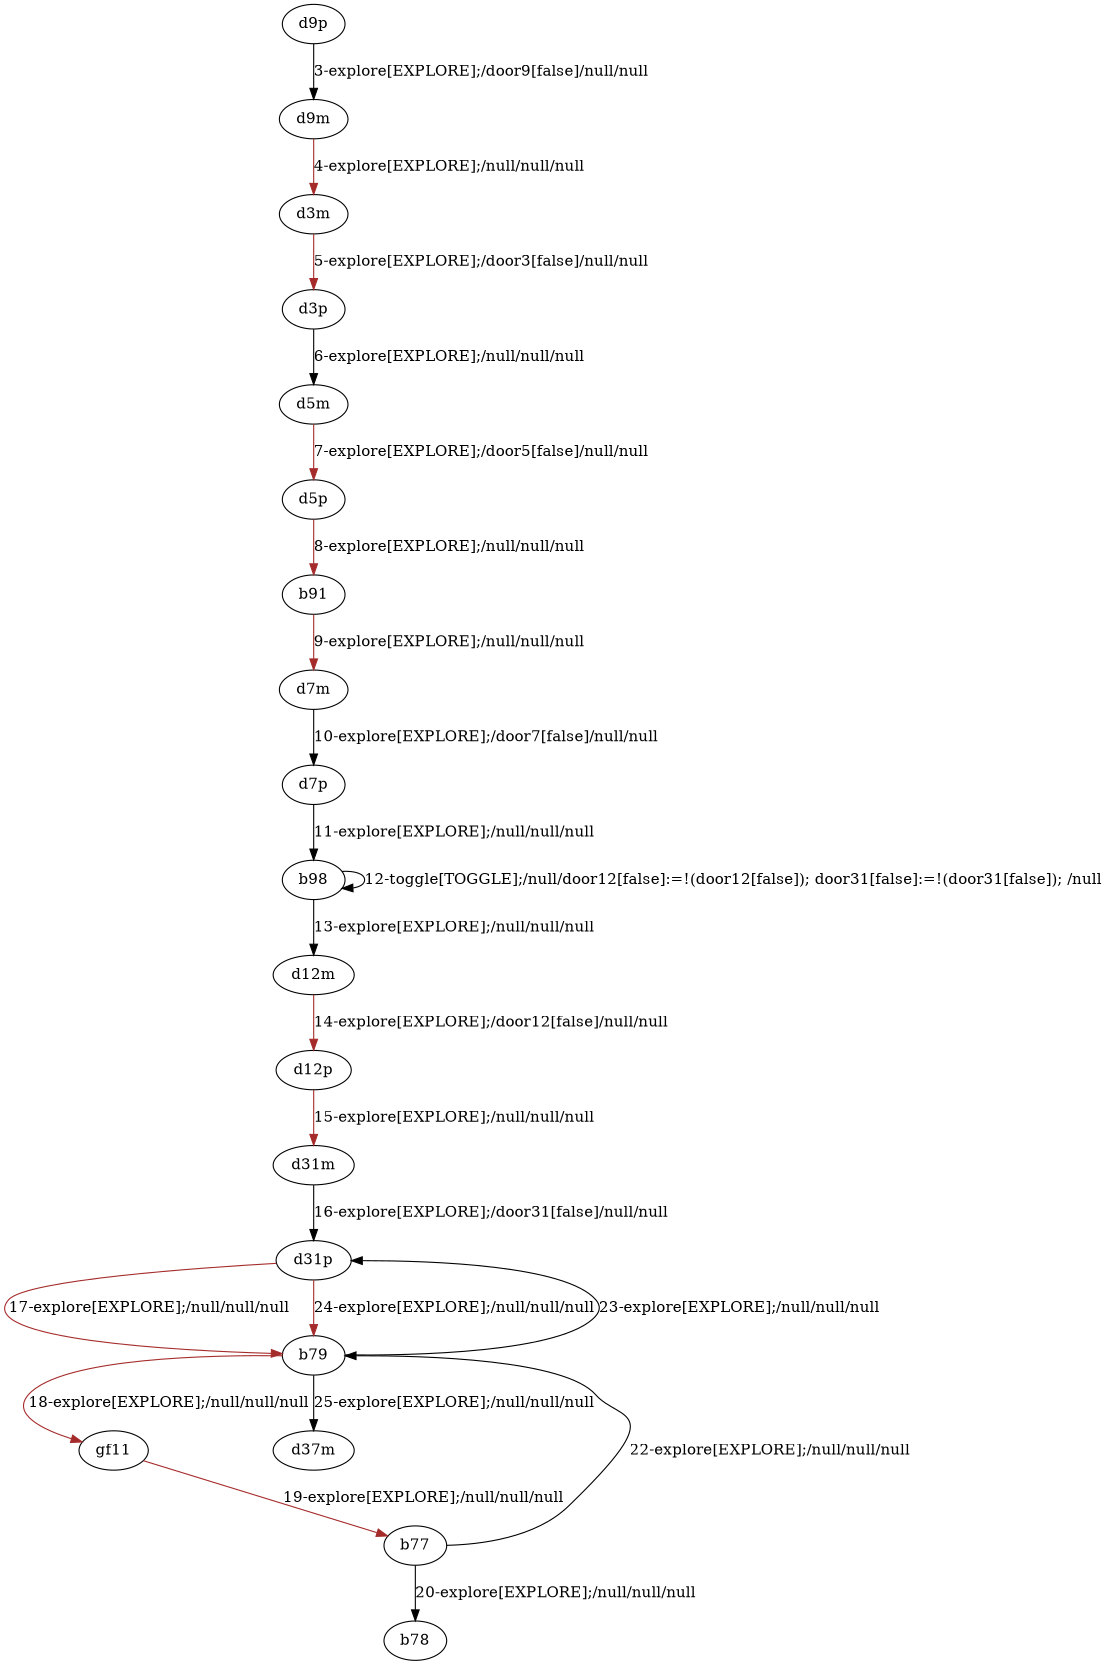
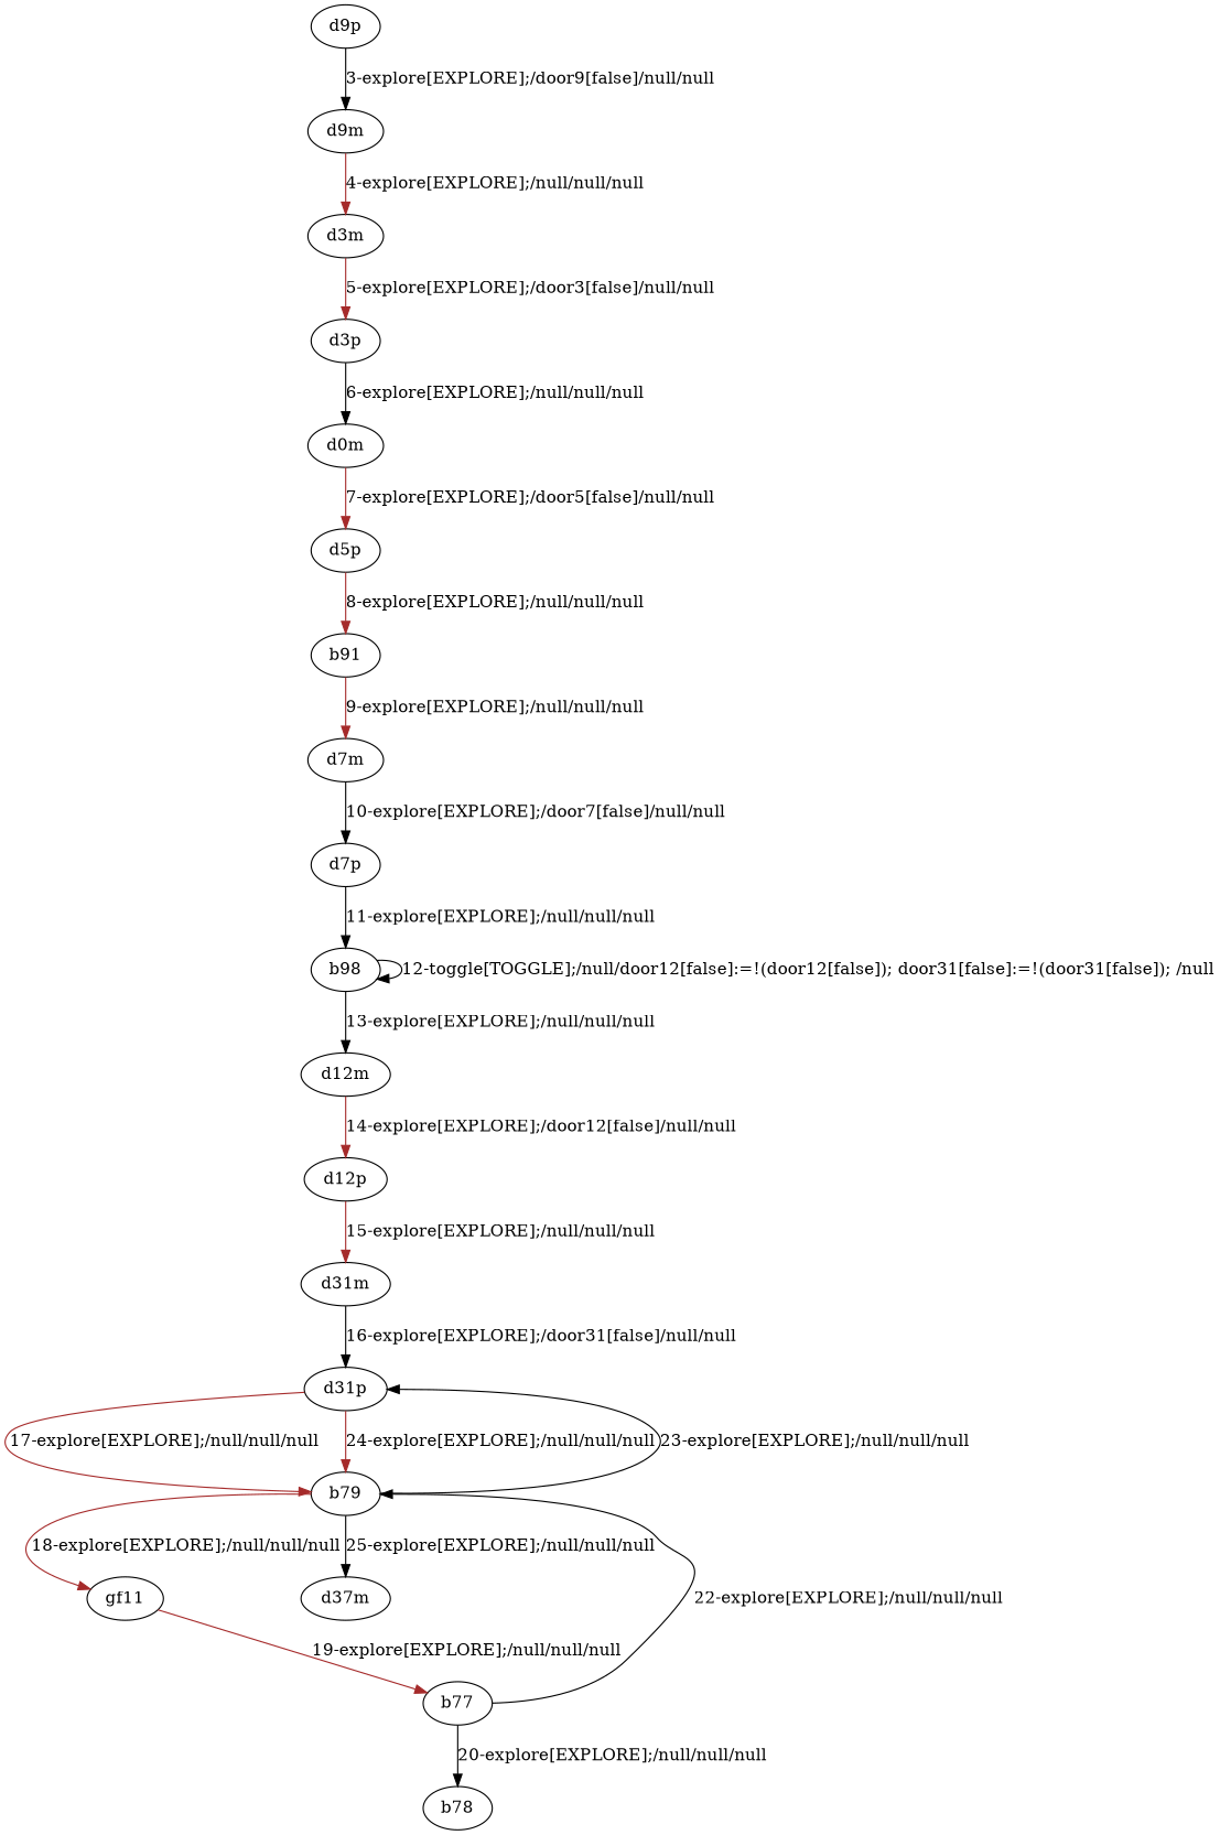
  digraph {
    edge [color=black]
    d9p
    d9m
    d3m
    d3p
-   d5m
+   d5m [label=d0m]
    d5p
    b91
    d7m
    d7p
    b98
    d12m
    d12p
    d31m
    d31p
    b79
    gf11
    d37m
    b77
    b78
    d9p -> d9m [label="3-explore[EXPLORE];/door9[false]/null/null"]
    d9m -> d3m [color=brown label="4-explore[EXPLORE];/null/null/null"]
    d3m -> d3p [color=brown label="5-explore[EXPLORE];/door3[false]/null/null"]
    d3p -> d5m [label="6-explore[EXPLORE];/null/null/null"]
    d5m -> d5p [color=brown label="7-explore[EXPLORE];/door5[false]/null/null"]
    d5p -> b91 [color=brown label="8-explore[EXPLORE];/null/null/null"]
    b91 -> d7m [color=brown label="9-explore[EXPLORE];/null/null/null"]
    d7m -> d7p [label="10-explore[EXPLORE];/door7[false]/null/null"]
    d7p -> b98 [label="11-explore[EXPLORE];/null/null/null"]
    b98 -> b98 [label="12-toggle[TOGGLE];/null/door12[false]:=!(door12[false]); door31[false]:=!(door31[false]); /null"]
    b98 -> d12m [label="13-explore[EXPLORE];/null/null/null"]
    d12m -> d12p [color=brown label="14-explore[EXPLORE];/door12[false]/null/null"]
    d12p -> d31m [color=brown label="15-explore[EXPLORE];/null/null/null"]
    d31m -> d31p [label="16-explore[EXPLORE];/door31[false]/null/null"]
    d31p -> b79 [color=brown label="17-explore[EXPLORE];/null/null/null"]
    d31p -> b79 [color=brown label="24-explore[EXPLORE];/null/null/null"]
    b79 -> d31p [label="23-explore[EXPLORE];/null/null/null"]
    b79 -> gf11 [color=brown label="18-explore[EXPLORE];/null/null/null"]
    b79 -> d37m [label="25-explore[EXPLORE];/null/null/null"]
    gf11 -> b77 [color=brown label="19-explore[EXPLORE];/null/null/null"]
    b77 -> b79 [label="22-explore[EXPLORE];/null/null/null"]
    b77 -> b78 [label="20-explore[EXPLORE];/null/null/null"]
  }
